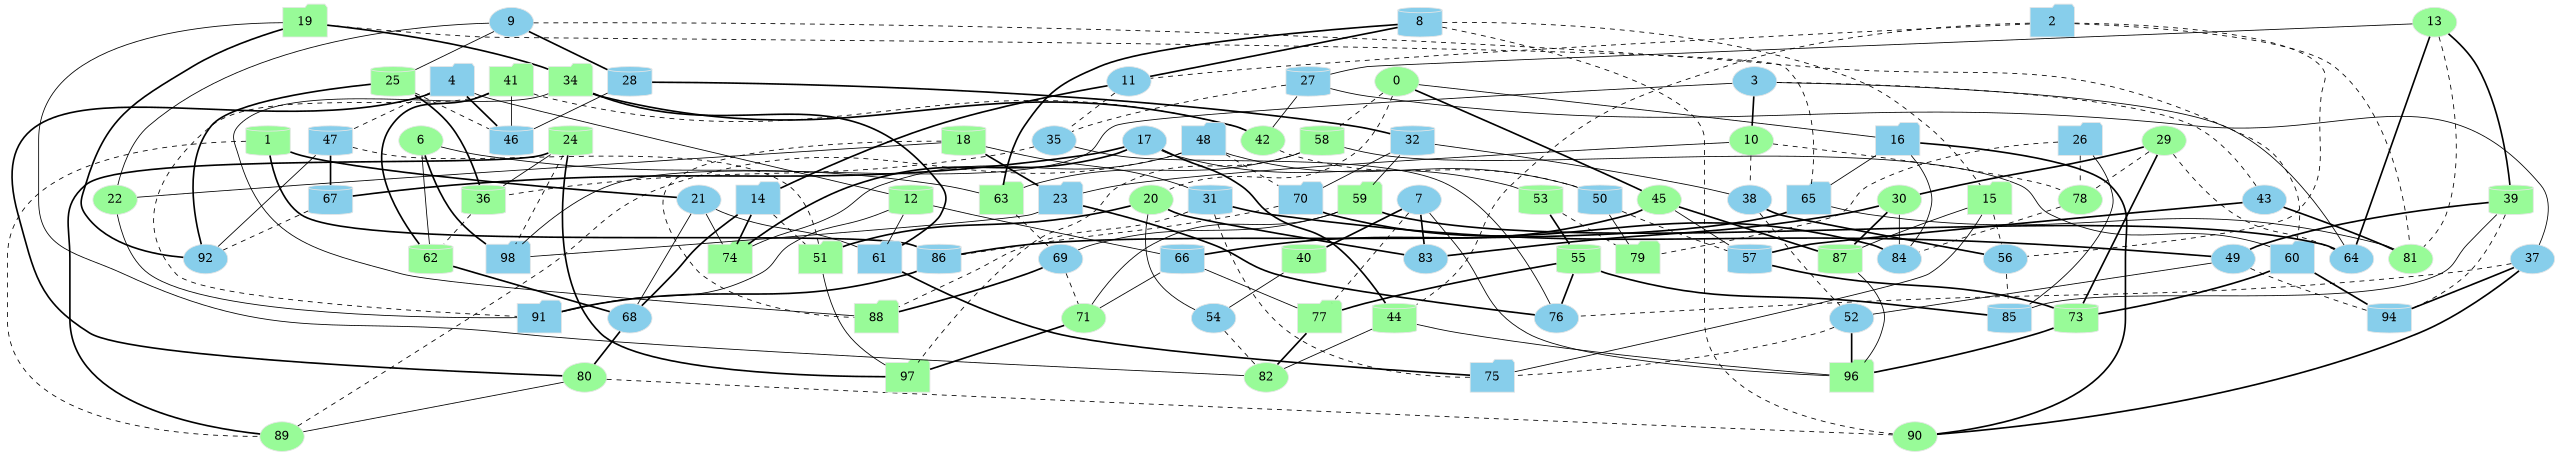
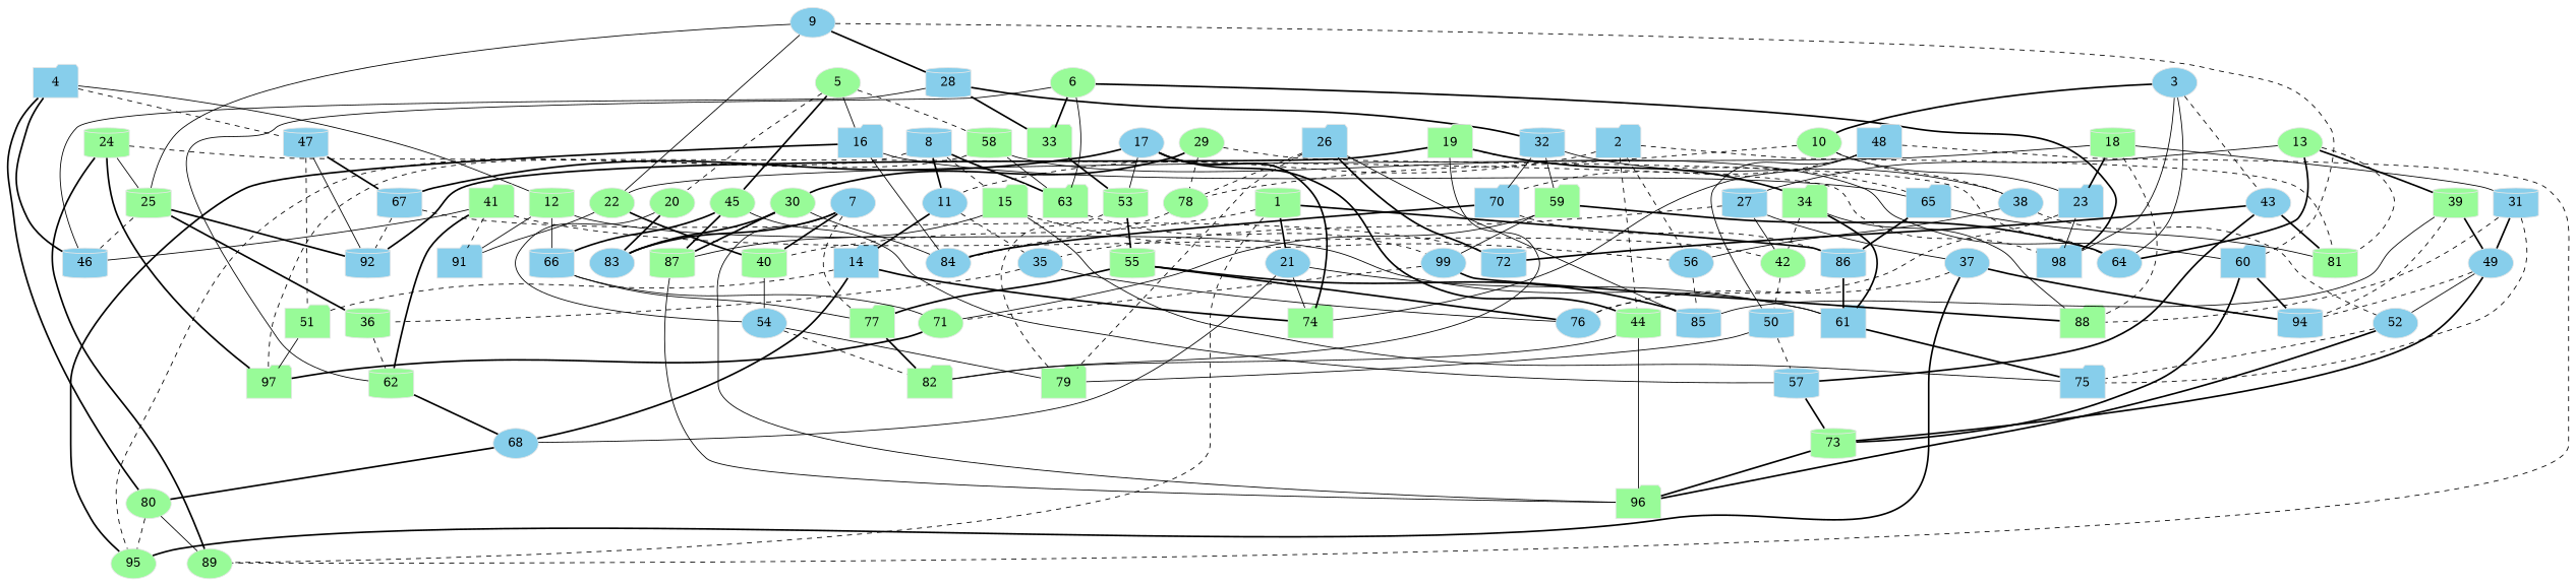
  graph {
    node [color=gray90 fillcolor=skyblue shape=ellipse style=filled]
    edge [style=bold]
    1 [fillcolor=palegreen shape=cylinder]
    21
    40 [fillcolor=palegreen shape=cylinder]
    86 [shape=cylinder]
    89 [fillcolor=palegreen]
    61 [shape=folder]
    68
    74 [fillcolor=palegreen shape=folder]
    54
    91 [shape=folder]
    2 [shape=folder]
    11
    44 [fillcolor=palegreen shape=cylinder]
    56
-   81 [fillcolor=palegreen]
+   81 [fillcolor=palegreen shape=cylinder]
    14 [shape=folder]
    35
    96 [fillcolor=palegreen shape=folder]
-   82 [fillcolor=palegreen]
+   82 [fillcolor=palegreen shape=folder]
    85 [shape=cylinder]
    10 [fillcolor=palegreen]
    3
    43
    64
    n25 [label=98 shape=folder]
    23 [shape=folder]
    38
    78 [fillcolor=palegreen]
+   72 [shape=cylinder]
    57 [shape=cylinder]
    4 [shape=folder]
    12 [fillcolor=palegreen shape=cylinder]
    46 [shape=cylinder]
    47 [shape=cylinder]
    80 [fillcolor=palegreen]
    66 [shape=cylinder]
    51 [fillcolor=palegreen shape=folder]
    67 [shape=cylinder]
-   92
-   95 [fillcolor=palegreen label=90]
-   5 [fillcolor=palegreen label=0]
+   92 [shape=cylinder]
+   95 [fillcolor=palegreen]
+   5 [fillcolor=palegreen]
    16 [shape=folder]
    20 [fillcolor=palegreen]
    45 [fillcolor=palegreen]
    58 [fillcolor=palegreen shape=cylinder]
    65 [shape=folder]
    84
    83
    87 [fillcolor=palegreen shape=cylinder]
    63 [fillcolor=palegreen shape=folder]
    60 [shape=folder]
    n52 [fillcolor=palegreen label=97 shape=folder]
    6 [fillcolor=palegreen]
+   33 [fillcolor=palegreen shape=folder]
    62 [fillcolor=palegreen shape=cylinder]
    53 [fillcolor=palegreen shape=cylinder]
-   69
+   69 [label=99]
    7
    77 [fillcolor=palegreen shape=folder]
    8 [shape=cylinder]
    15 [fillcolor=palegreen shape=folder]
    75 [shape=folder]
    22 [fillcolor=palegreen]
    9
    25 [fillcolor=palegreen shape=cylinder]
    28 [shape=cylinder]
    36 [fillcolor=palegreen shape=cylinder]
    32 [shape=cylinder]
    73 [fillcolor=palegreen shape=cylinder]
    94 [shape=cylinder]
    76
    52
    71 [fillcolor=palegreen]
    13 [fillcolor=palegreen]
    27 [shape=cylinder]
    39 [fillcolor=palegreen shape=cylinder]
    37
    42 [fillcolor=palegreen]
    49
    17
    79 [fillcolor=palegreen shape=folder]
    55 [fillcolor=palegreen shape=cylinder]
    18 [fillcolor=palegreen shape=cylinder]
    31 [shape=cylinder]
    88 [fillcolor=palegreen shape=folder]
    19 [fillcolor=palegreen shape=folder]
    34 [fillcolor=palegreen shape=folder]
    24 [fillcolor=palegreen shape=cylinder]
    26 [shape=folder]
    50 [shape=cylinder]
    59 [fillcolor=palegreen shape=folder]
    70 [shape=folder]
    29 [fillcolor=palegreen]
    30 [fillcolor=palegreen]
    41 [fillcolor=palegreen shape=folder]
    48 [shape=folder]
    1 -- 21
+   1 -- 40 [style=dashed]
    1 -- 86
    1 -- 89 [style=dashed]
    21 -- 61 [style=solid]
    21 -- 68 [style=solid]
    21 -- 74 [style=solid]
    40 -- 54 [style=solid]
-   86 -- 91
+   86 -- 61
    61 -- 75
    68 -- 80
    54 -- 82 [style=dashed]
+   54 -- 79 [style=solid]
    2 -- 11 [style=dashed]
    2 -- 44 [style=dashed]
    2 -- 56 [style=dashed]
    2 -- 81 [style=dashed]
    11 -- 14
    11 -- 35 [style=dashed]
    44 -- 96 [style=solid]
    44 -- 82 [style=solid]
    56 -- 85 [style=dashed]
    14 -- 68
    14 -- 74
    14 -- 51 [style=dashed]
    35 -- 36 [style=dashed]
    35 -- 76 [style=solid]
    10 -- 23 [style=solid]
    10 -- 38 [style=dashed]
    10 -- 78 [style=dashed]
    3 -- 10
    3 -- 43 [style=dashed]
    3 -- 64 [style=solid]
    3 -- n25 [style=solid]
    43 -- 81
+   43 -- 72
    43 -- 57
    23 -- n25 [style=solid]
-   23 -- 76
-   38 -- 56
+   23 -- 76 [style=dashed]
+   38 -- 56 [style=solid]
    38 -- 52 [style=dashed]
    78 -- 84 [style=dashed]
    57 -- 73
    4 -- 12 [style=solid]
    4 -- 46
    4 -- 47 [style=dashed]
    4 -- 80
    12 -- 61 [style=solid]
    12 -- 91 [style=solid]
    12 -- 66 [style=solid]
    47 -- 51 [style=dashed]
    47 -- 67
    47 -- 92 [style=solid]
    80 -- 89 [style=solid]
    80 -- 95 [style=dashed]
    66 -- 77 [style=solid]
    66 -- 71 [style=solid]
    51 -- n52 [style=solid]
+   67 -- 72 [style=dashed]
    67 -- 92 [style=dashed]
    5 -- 16 [style=solid]
    5 -- 20 [style=dashed]
    5 -- 45
    5 -- 58 [style=dashed]
    16 -- 95
    16 -- 65 [style=solid]
    16 -- 84 [style=solid]
    20 -- 54 [style=solid]
-   20 -- 51
    20 -- 83
    45 -- 57 [style=solid]
    45 -- 66
    45 -- 87
    58 -- 63 [style=solid]
    58 -- 60 [style=solid]
    58 -- n52 [style=dashed]
    65 -- 86
    65 -- 81 [style=solid]
    87 -- 96 [style=solid]
    63 -- 69 [style=dashed]
    60 -- 73
    60 -- 94
    6 -- n25
    6 -- 63 [style=solid]
+   6 -- 33
    6 -- 62 [style=solid]
+   33 -- 53
    62 -- 68
    53 -- 79 [style=dashed]
    53 -- 55
    69 -- 71 [style=dashed]
    69 -- 88
    7 -- 40
    7 -- 96 [style=solid]
    7 -- 83
    7 -- 77 [style=dashed]
    77 -- 82
    8 -- 11
    8 -- 95 [style=dashed]
    8 -- 63
    8 -- 15 [style=dashed]
    15 -- 56 [style=dashed]
    15 -- 87 [style=solid]
    15 -- 75 [style=solid]
+   22 -- 40
    22 -- 91 [style=solid]
    9 -- 60 [style=dashed]
    9 -- 22 [style=solid]
    9 -- 25 [style=solid]
    9 -- 28
    25 -- 46 [style=dashed]
    25 -- 92
    25 -- 36
    28 -- 46 [style=solid]
+   28 -- 33
    28 -- 32
    36 -- 62 [style=dashed]
    32 -- 38 [style=solid]
    32 -- 59 [style=solid]
    32 -- 70 [style=solid]
    73 -- 96
    52 -- 96
    52 -- 75 [style=dashed]
    71 -- n52
    13 -- 81 [style=dashed]
    13 -- 64
    13 -- 27 [style=solid]
    13 -- 39
    27 -- 35 [style=dashed]
    27 -- 37 [style=solid]
    27 -- 42 [style=solid]
    39 -- 85 [style=solid]
    39 -- 94 [style=dashed]
    39 -- 49
    37 -- 95
    37 -- 94
    37 -- 76 [style=dashed]
    42 -- 50 [style=dashed]
    49 -- 94 [style=dashed]
    49 -- 52 [style=solid]
    17 -- 74
    17 -- 44
    17 -- 67
    17 -- 53 [style=solid]
    55 -- 85
    55 -- 77
    55 -- 76
    18 -- 23
    18 -- 22 [style=solid]
    18 -- 31 [style=solid]
    18 -- 88 [style=dashed]
    31 -- 75 [style=dashed]
    31 -- 49
    31 -- 88 [style=dashed]
    19 -- 82 [style=solid]
    19 -- 92
    19 -- 65 [style=dashed]
    19 -- 34
    34 -- 61
-   34 -- 42
+   34 -- 42 [style=dashed]
    34 -- 88 [style=solid]
    24 -- 89
    24 -- n25 [style=dashed]
    24 -- n52
-   24 -- 36 [style=solid]
+   24 -- 25 [style=solid]
    26 -- 85 [style=solid]
    26 -- 78 [style=dashed]
+   26 -- 72
    26 -- 79 [style=dashed]
    50 -- 57 [style=dashed]
    50 -- 79 [style=solid]
    59 -- 64
    59 -- 69 [style=solid]
    59 -- 71 [style=solid]
    70 -- 86 [style=dashed]
    70 -- 84
    29 -- 64 [style=dashed]
    29 -- 78 [style=dashed]
-   29 -- 73
+   49 -- 73
    29 -- 30
    30 -- 84 [style=solid]
    30 -- 83
    30 -- 87
    41 -- 91 [style=dashed]
    41 -- 46 [style=solid]
    41 -- 62
    41 -- 42 [style=dashed]
    48 -- 89 [style=dashed]
    48 -- 74 [style=solid]
    48 -- 50 [style=solid]
    48 -- 70 [style=dashed]
  }
